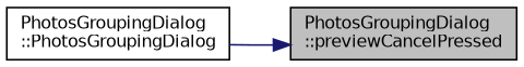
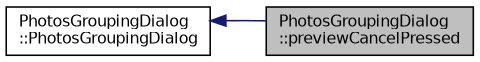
  digraph {
    rankdir=RL
    node [color=black fontname=Helvetica fontsize=10 shape=record style=filled]
    n1 [fillcolor=grey75 fontcolor=black height=0.2 label="PhotosGroupingDialog\l::previewCancelPressed" width=0.4]
    n2 [fillcolor=white height=0.2 label="PhotosGroupingDialog\l::PhotosGroupingDialog" width=0.4]
-   n1 -> n2 [color=midnightblue dir=back fontname=Helvetica fontsize=10 labelfontname=Helvetica labelfontsize=10 style=solid]
+   n2 -> n1 [color=midnightblue dir=back fontname=Helvetica fontsize=10 labelfontname=Helvetica labelfontsize=10 style=solid]
  }
